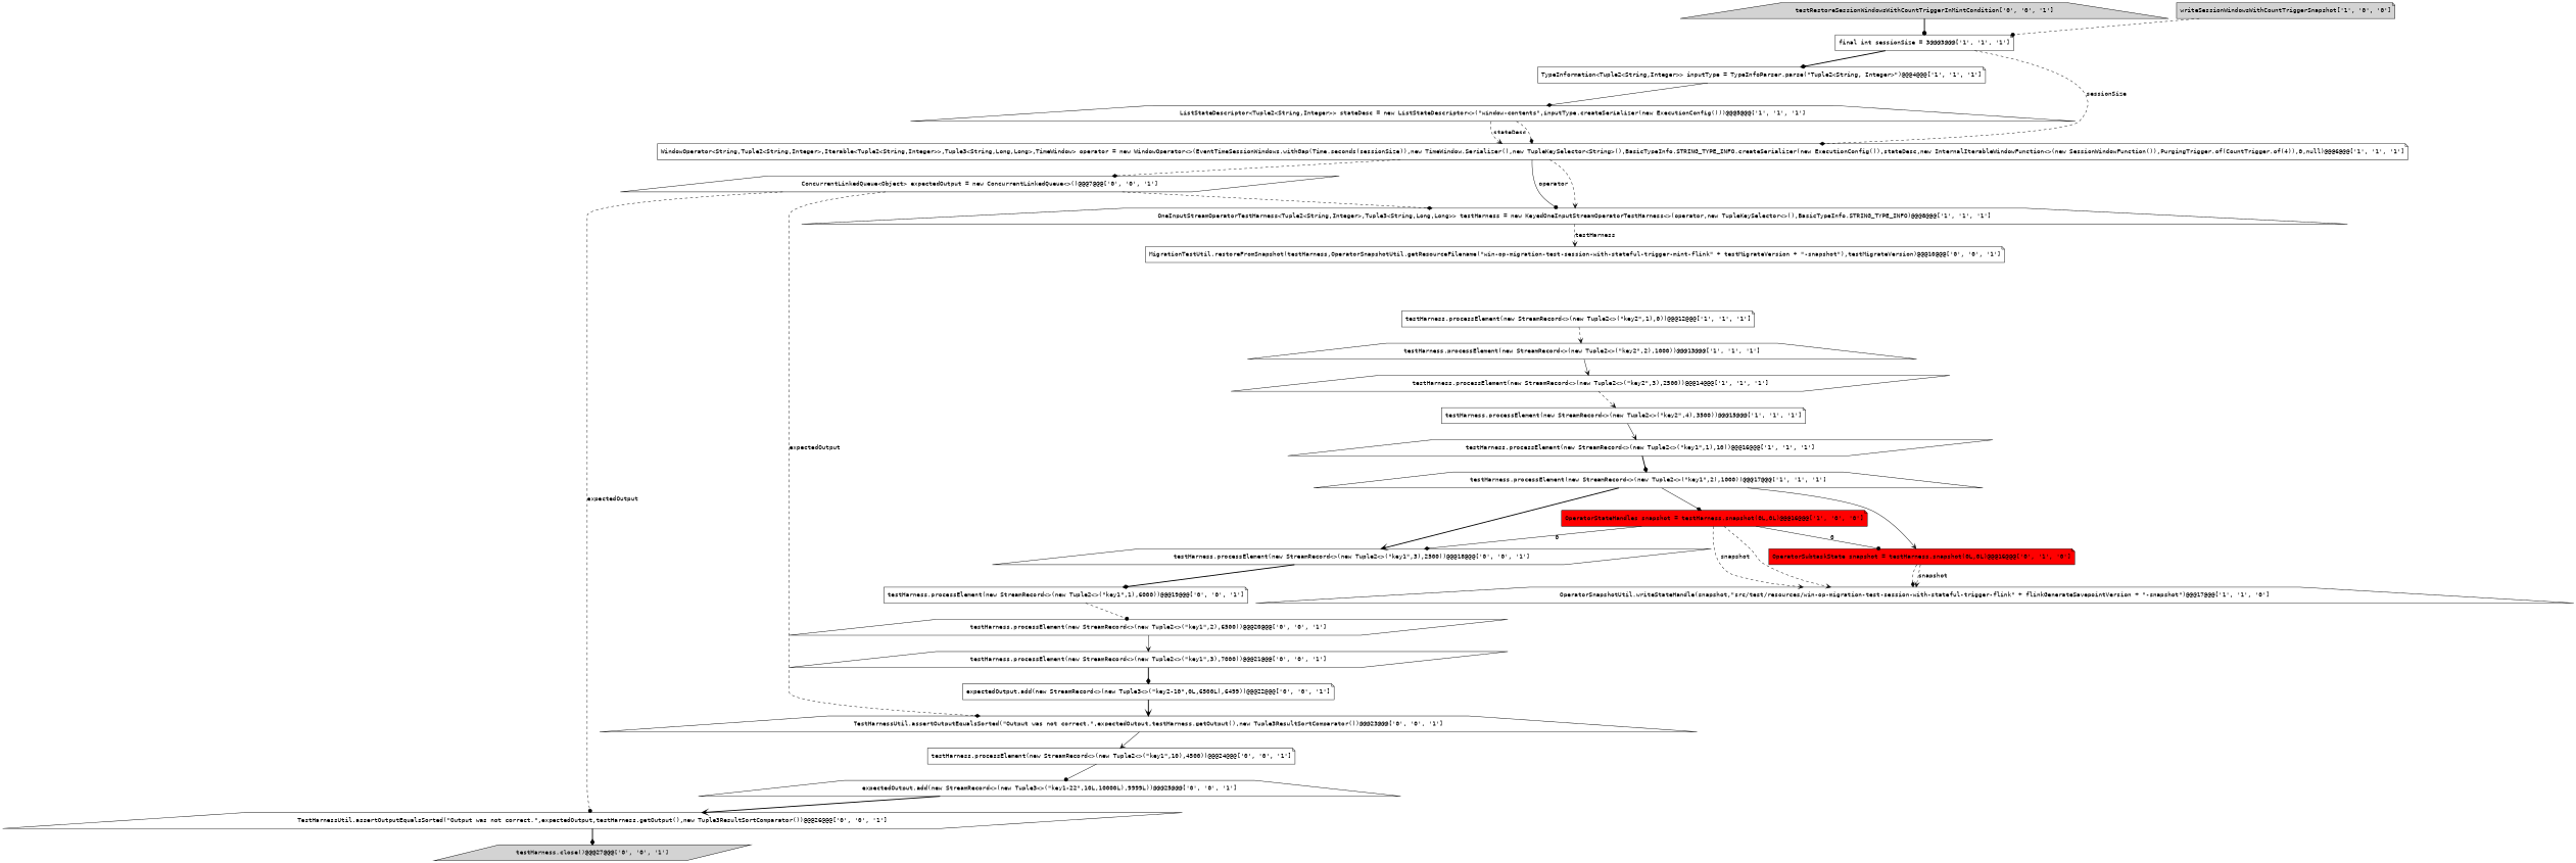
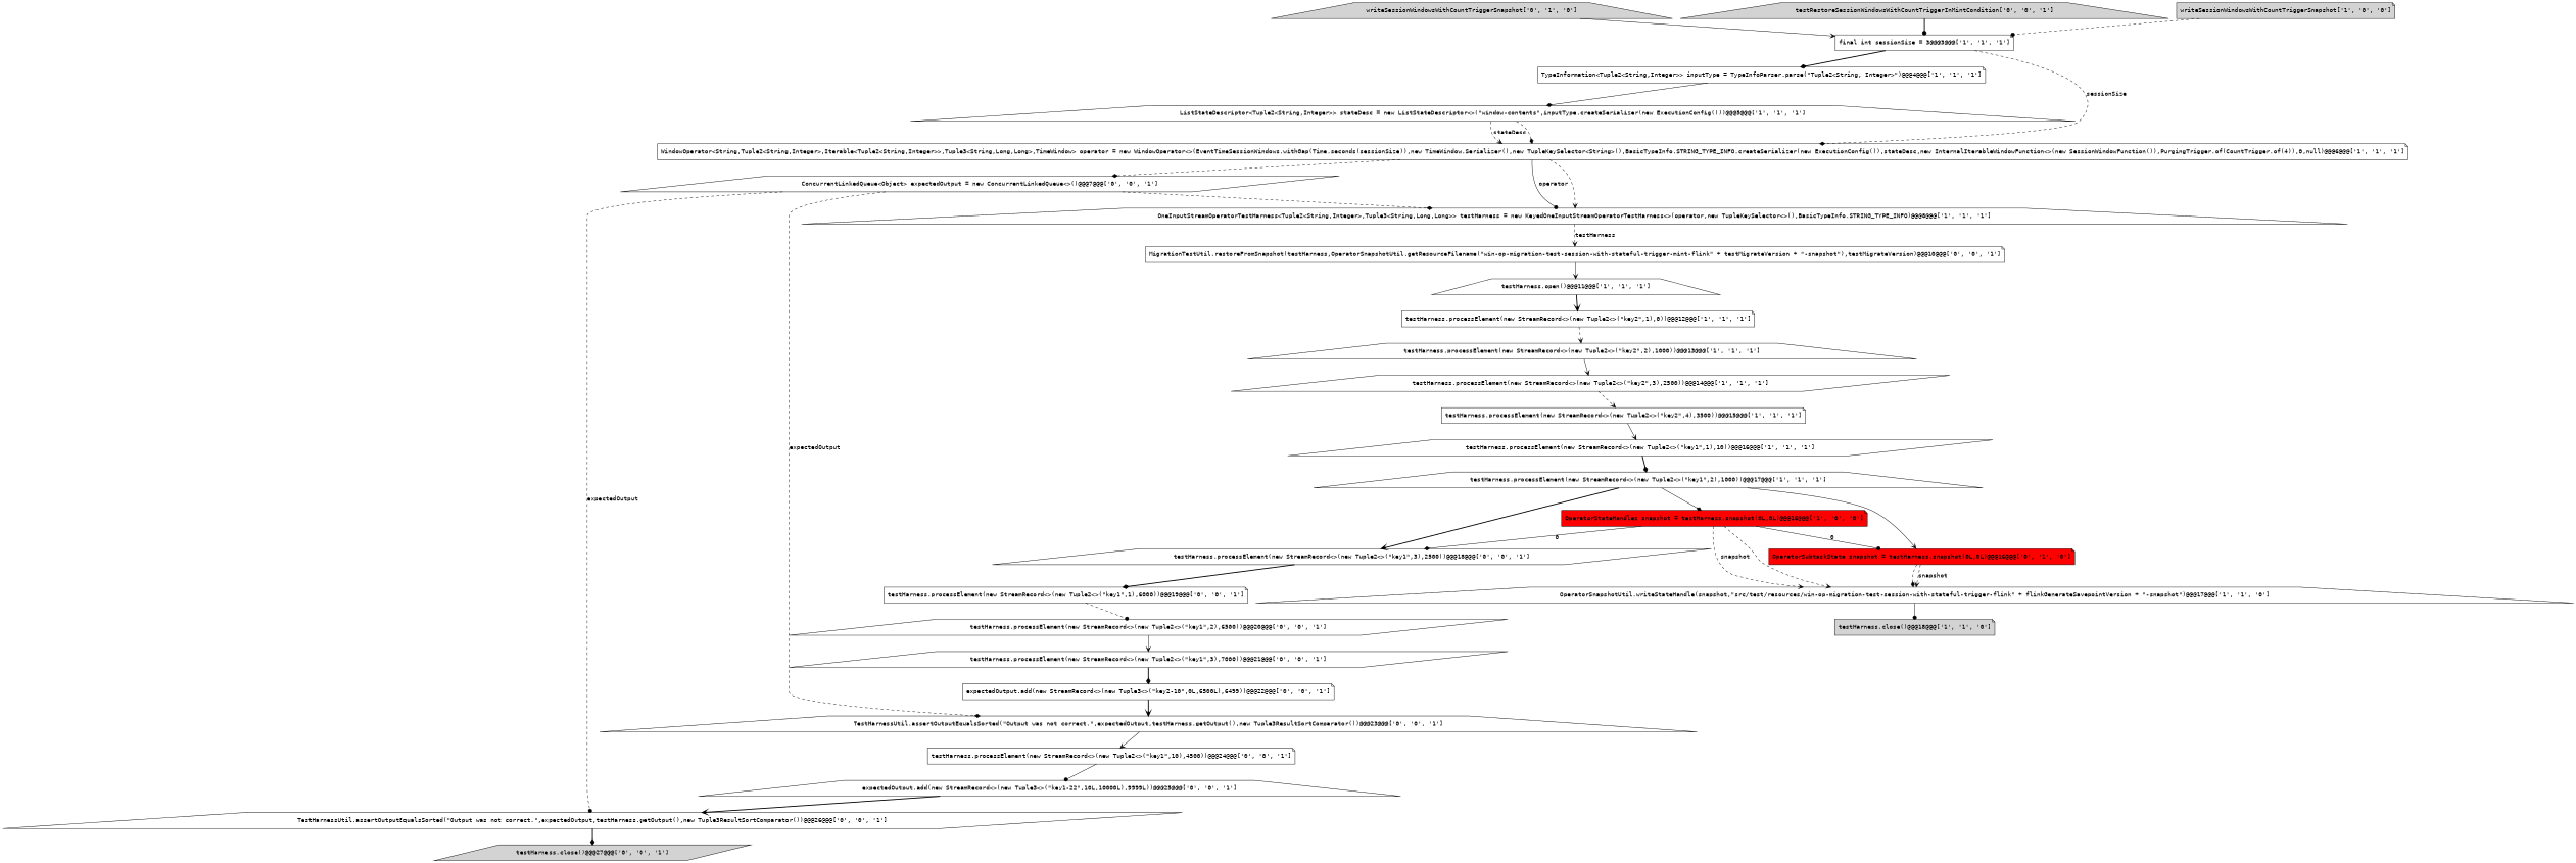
  digraph {
    fontname="DejaVu Sans Mono"
    node [fillcolor=white fontname="DejaVu Sans Mono" shape=note style=filled]
    edge [arrowhead=vee fontname="DejaVu Sans Mono" style=dashed]
+   n1 [label="testHarness.open()@@@11@@@['1', '1', '1']" shape=trapezium]
    n2 [label="testHarness.processElement(new StreamRecord<>(new Tuple2<>(\"key2\",1),0))@@@12@@@['1', '1', '1']"]
    n3 [label="testHarness.processElement(new StreamRecord<>(new Tuple2<>(\"key2\",2),1000))@@@13@@@['1', '1', '1']" shape=trapezium]
    n4 [label="ConcurrentLinkedQueue<Object> expectedOutput = new ConcurrentLinkedQueue<>()@@@7@@@['0', '0', '1']" shape=parallelogram]
    n5 [label="TestHarnessUtil.assertOutputEqualsSorted(\"Output was not correct.\",expectedOutput,testHarness.getOutput(),new Tuple3ResultSortComparator())@@@26@@@['0', '0', '1']" shape=parallelogram]
    n6 [label="OneInputStreamOperatorTestHarness<Tuple2<String,Integer>,Tuple3<String,Long,Long>> testHarness = new KeyedOneInputStreamOperatorTestHarness<>(operator,new TupleKeySelector<>(),BasicTypeInfo.STRING_TYPE_INFO)@@@8@@@['1', '1', '1']" shape=trapezium]
    n7 [label="TestHarnessUtil.assertOutputEqualsSorted(\"Output was not correct.\",expectedOutput,testHarness.getOutput(),new Tuple3ResultSortComparator())@@@23@@@['0', '0', '1']" shape=trapezium]
    n8 [fillcolor=lightgray label="testHarness.close()@@@27@@@['0', '0', '1']" shape=parallelogram]
    n9 [label="MigrationTestUtil.restoreFromSnapshot(testHarness,OperatorSnapshotUtil.getResourceFilename(\"win-op-migration-test-session-with-stateful-trigger-mint-flink\" + testMigrateVersion + \"-snapshot\"),testMigrateVersion)@@@10@@@['0', '0', '1']"]
    n10 [label="testHarness.processElement(new StreamRecord<>(new Tuple2<>(\"key1\",10),4500))@@@24@@@['0', '0', '1']"]
    n11 [label="expectedOutput.add(new StreamRecord<>(new Tuple3<>(\"key1-22\",10L,10000L),9999L))@@@25@@@['0', '0', '1']" shape=trapezium]
    n12 [label="testHarness.processElement(new StreamRecord<>(new Tuple2<>(\"key1\",1),6000))@@@19@@@['0', '0', '1']"]
    n13 [label="testHarness.processElement(new StreamRecord<>(new Tuple2<>(\"key1\",2),6500))@@@20@@@['0', '0', '1']" shape=parallelogram]
    n14 [label="testHarness.processElement(new StreamRecord<>(new Tuple2<>(\"key1\",3),7000))@@@21@@@['0', '0', '1']" shape=parallelogram]
    n15 [label="expectedOutput.add(new StreamRecord<>(new Tuple3<>(\"key2-10\",0L,6500L),6499))@@@22@@@['0', '0', '1']"]
+   n16 [fillcolor=lightgray label="testHarness.close()@@@18@@@['1', '1', '0']"]
    n17 [label="testHarness.processElement(new StreamRecord<>(new Tuple2<>(\"key1\",3),2500))@@@18@@@['0', '0', '1']" shape=parallelogram]
    n18 [label="TypeInformation<Tuple2<String,Integer>> inputType = TypeInfoParser.parse(\"Tuple2<String, Integer>\")@@@4@@@['1', '1', '1']"]
    n19 [label="ListStateDescriptor<Tuple2<String,Integer>> stateDesc = new ListStateDescriptor<>(\"window-contents\",inputType.createSerializer(new ExecutionConfig()))@@@5@@@['1', '1', '1']" shape=trapezium]
    n20 [label="WindowOperator<String,Tuple2<String,Integer>,Iterable<Tuple2<String,Integer>>,Tuple3<String,Long,Long>,TimeWindow> operator = new WindowOperator<>(EventTimeSessionWindows.withGap(Time.seconds(sessionSize)),new TimeWindow.Serializer(),new TupleKeySelector<String>(),BasicTypeInfo.STRING_TYPE_INFO.createSerializer(new ExecutionConfig()),stateDesc,new InternalIterableWindowFunction<>(new SessionWindowFunction()),PurgingTrigger.of(CountTrigger.of(4)),0,null)@@@6@@@['1', '1', '1']"]
    n21 [label="testHarness.processElement(new StreamRecord<>(new Tuple2<>(\"key2\",3),2500))@@@14@@@['1', '1', '1']" shape=parallelogram]
    n22 [label="OperatorSnapshotUtil.writeStateHandle(snapshot,\"src/test/resources/win-op-migration-test-session-with-stateful-trigger-flink\" + flinkGenerateSavepointVersion + \"-snapshot\")@@@17@@@['1', '1', '0']" shape=trapezium]
    n23 [fillcolor=red label="OperatorStateHandles snapshot = testHarness.snapshot(0L,0L)@@@16@@@['1', '0', '0']"]
    n24 [fillcolor=red label="OperatorSubtaskState snapshot = testHarness.snapshot(0L,0L)@@@16@@@['0', '1', '0']"]
+   n25 [fillcolor=lightgray label="writeSessionWindowsWithCountTriggerSnapshot['0', '1', '0']" shape=trapezium]
    n26 [label="final int sessionSize = 3@@@3@@@['1', '1', '1']"]
    n27 [label="testHarness.processElement(new StreamRecord<>(new Tuple2<>(\"key2\",4),3500))@@@15@@@['1', '1', '1']"]
    n28 [label="testHarness.processElement(new StreamRecord<>(new Tuple2<>(\"key1\",1),10))@@@16@@@['1', '1', '1']" shape=parallelogram]
    n29 [label="testHarness.processElement(new StreamRecord<>(new Tuple2<>(\"key1\",2),1000))@@@17@@@['1', '1', '1']" shape=trapezium]
    n30 [fillcolor=lightgray label="testRestoreSessionWindowsWithCountTriggerInMintCondition['0', '0', '1']" shape=trapezium]
    n31 [fillcolor=lightgray label="writeSessionWindowsWithCountTriggerSnapshot['1', '0', '0']"]
+   n1 -> n2 [style=bold]
    n2 -> n3
    n3 -> n21 [style=solid]
    n4 -> n5 [arrowhead=dot label=expectedOutput]
    n4 -> n6 [arrowhead=diamond]
    n4 -> n7 [arrowhead=diamond label=expectedOutput]
    n5 -> n8 [arrowhead=diamond style=bold]
    n6 -> n9 [label=testHarness]
    n7 -> n10 [style=solid]
+   n9 -> n1 [style=solid]
    n10 -> n11 [arrowhead=dot style=solid]
    n11 -> n5 [style=bold]
    n12 -> n13 [arrowhead=dot]
    n13 -> n14 [style=solid]
    n14 -> n15 [arrowhead=diamond style=bold]
    n15 -> n7 [style=bold]
    n17 -> n12 [arrowhead=diamond style=bold]
    n18 -> n19 [arrowhead=diamond style=solid]
    n19 -> n20 [label=stateDesc]
    n19 -> n20 [arrowhead=diamond]
    n20 -> n4 [arrowhead=diamond]
    n20 -> n6 [arrowhead=dot label=operator style=solid]
    n20 -> n6
    n21 -> n27
+   n22 -> n16 [arrowhead=dot style=solid]
    n23 -> n17 [arrowhead=diamond label=0 style=solid]
    n23 -> n22 [label=snapshot]
    n23 -> n22
    n23 -> n24 [arrowhead=dot label=0 style=solid]
    n24 -> n22 [arrowhead=diamond]
    n24 -> n22 [label=snapshot]
+   n25 -> n26 [style=solid]
    n26 -> n18 [arrowhead=diamond style=bold]
    n26 -> n20 [arrowhead=diamond label=sessionSize]
    n27 -> n28 [style=solid]
    n28 -> n29 [arrowhead=diamond style=bold]
    n29 -> n17 [style=bold]
    n29 -> n23 [arrowhead=diamond style=solid]
    n29 -> n24 [style=solid]
    n30 -> n26 [arrowhead=dot style=bold]
    n31 -> n26 [arrowhead=dot]
  }
